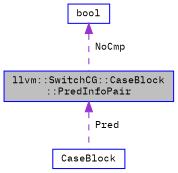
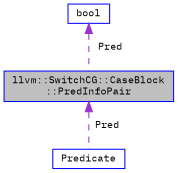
  digraph {
    fontname="IBM Plex Mono"
    node [color=blue fontname="IBM Plex Mono" fontsize=10 shape=box]
    edge [color=darkorchid3 dir=back fontname="IBM Plex Mono" fontsize=10 labelfontname=Helvetica labelfontsize=10 style=dashed]
    n1 [fillcolor=grey75 fontcolor=black height=0.2 label="llvm::SwitchCG::CaseBlock\l::PredInfoPair" style=filled width=0.4]
-   n2 [height=0.2 label=CaseBlock width=0.4]
+   n2 [height=0.2 label=Predicate width=0.4]
    n3 [height=0.2 label=bool width=0.4]
    n1 -> n2 [label=" Pred"]
-   n3 -> n1 [label=" NoCmp"]
+   n3 -> n1 [label=" Pred"]
  }
